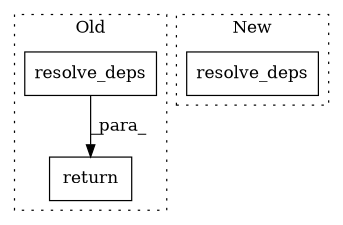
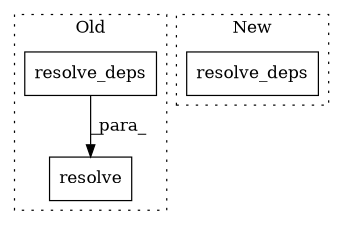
  digraph {
    node [a=32 l="13,1" shape=box]
    n1 [label=resolve_deps s="3720,3778"]
-   n2 [a=41 l=7 label=return s=3708]
+   n2 [a=41 l=7 label=resolve s=3708]
    n3 [label=resolve_deps s="4310,4365"]
    subgraph cluster_1 {
      label=Old
      style=dotted
      n1
      n2
    }
    subgraph cluster_2 {
      label=New
      style=dotted
      n3
    }
    n1 -> n2 [label=_para_]
  }
